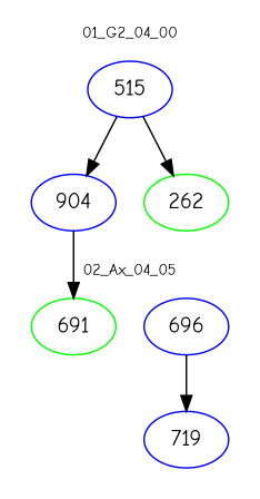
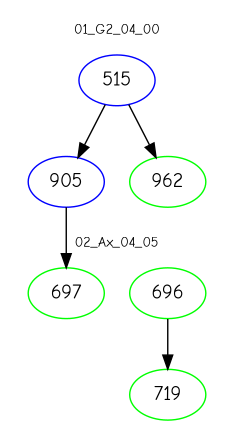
  digraph {
    fontname="Comic Neue"
    node [color=blue fontname="Comic Neue"]
    edge [color=black fontname="Comic Neue"]
-   n1 [label=696]
-   n2 [color=green label=691]
-   n3 [label=719]
+   n1 [color=green label=696]
+   n2 [color=green label=697]
+   n3 [color=green label=719]
    n4 [label=515]
-   n5 [label=904]
-   n6 [color=green label=262]
+   n5 [label=905]
+   n6 [color=green label=962]
    subgraph cluster_1 {
      color=white
      fontsize=10
      label="02_Ax_04_05"
      n1
      n2
      n3
    }
    subgraph cluster_2 {
      color=white
      fontsize=10
      label="01_G2_04_00"
      n4
      n5
      n6
    }
    n1 -> n3
    n4 -> n5
    n4 -> n6
    n5 -> n2
  }
